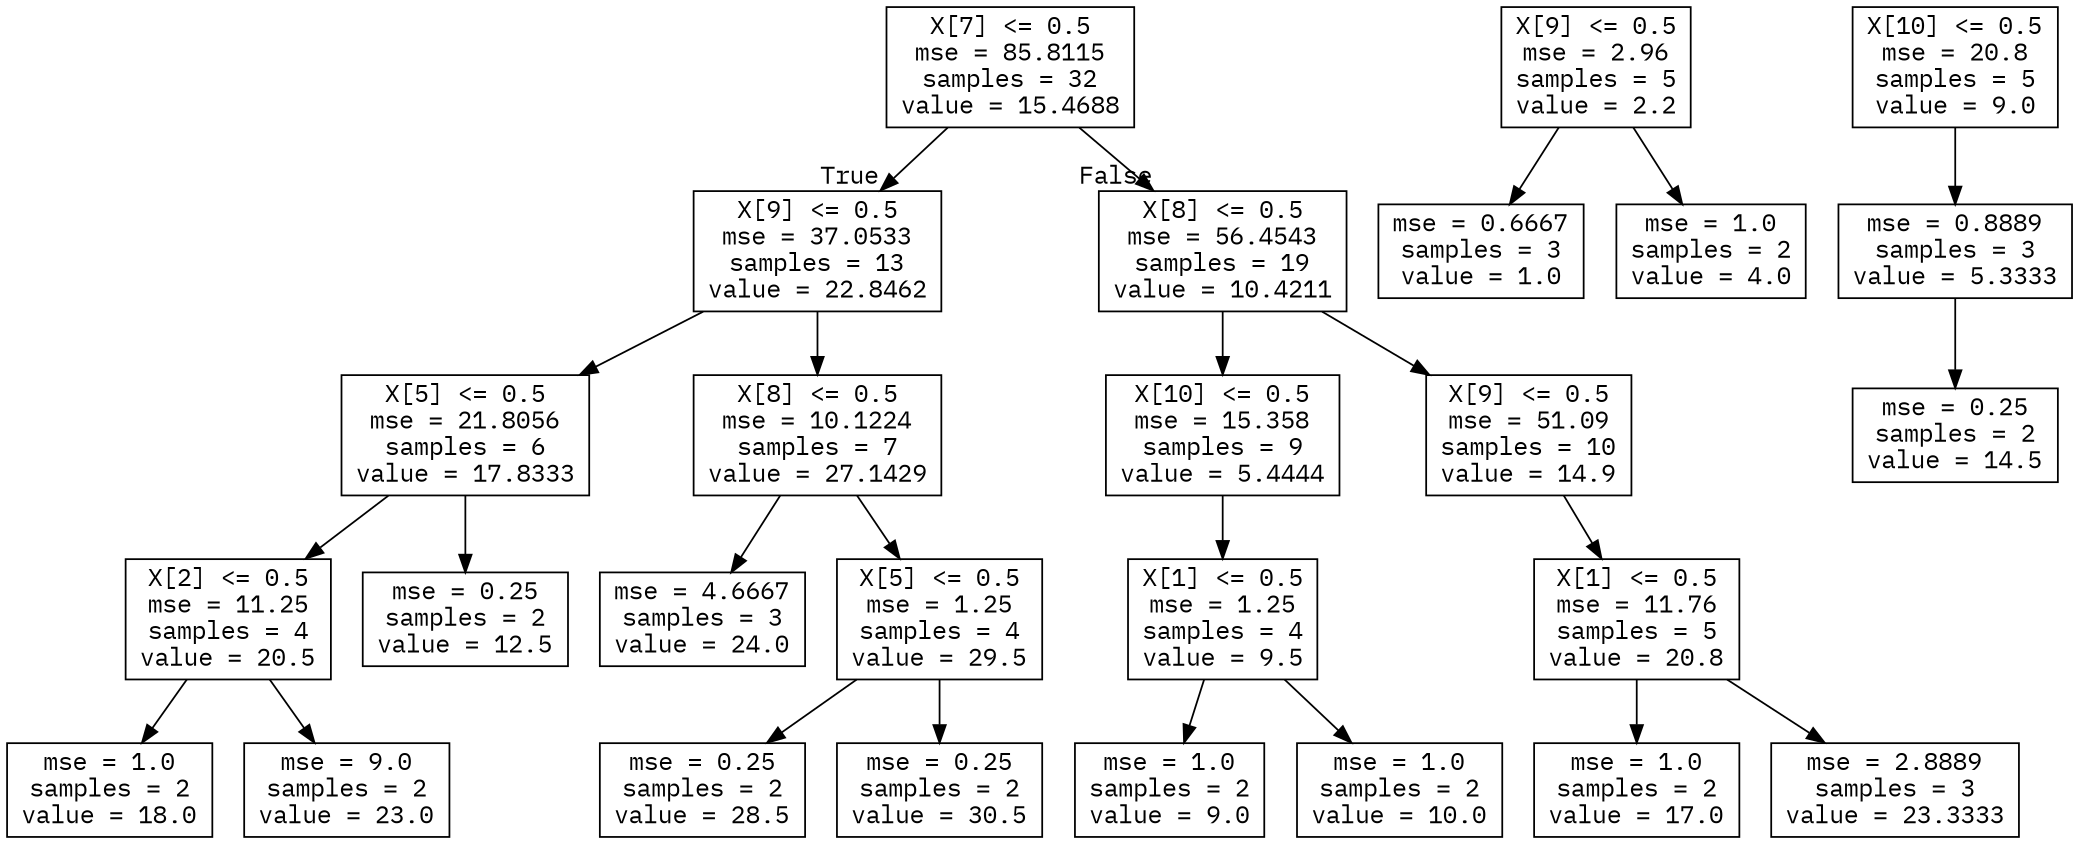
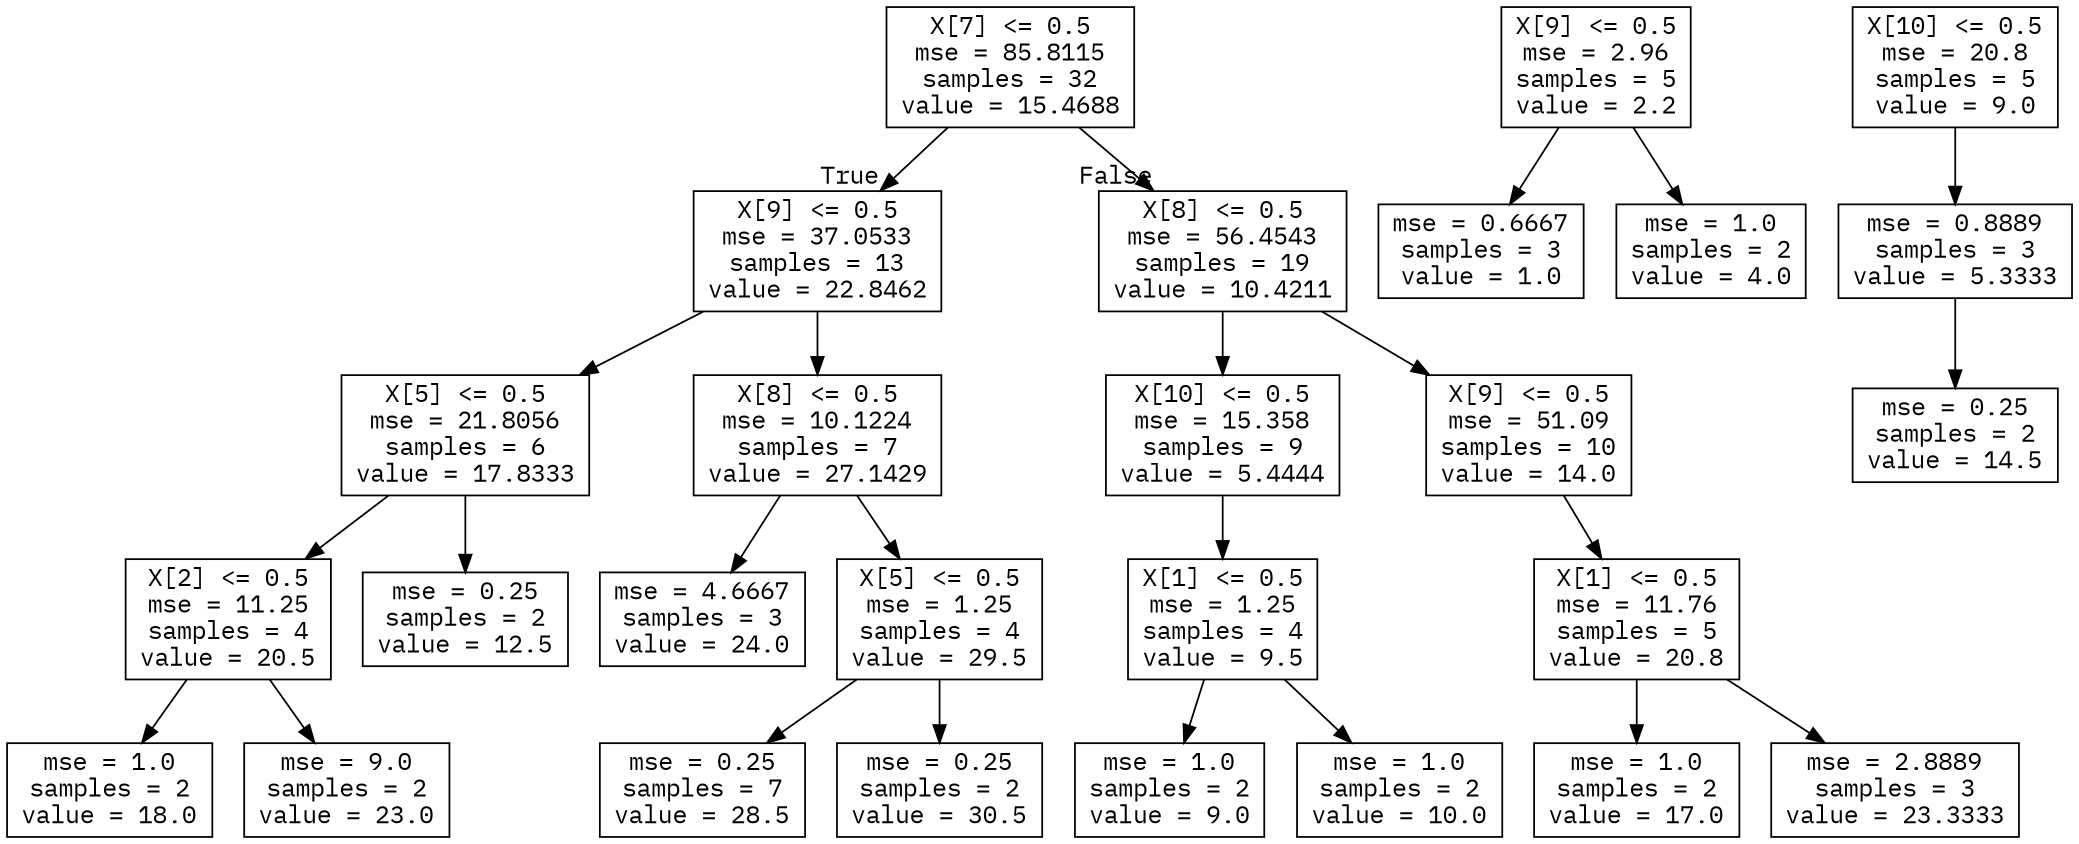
  digraph {
    fontname="IBM Plex Mono"
    node [fontname="IBM Plex Mono" shape=box]
    edge [fontname="IBM Plex Mono"]
    n1 [label="X[7] <= 0.5\nmse = 85.8115\nsamples = 32\nvalue = 15.4688"]
    n2 [label="X[9] <= 0.5\nmse = 37.0533\nsamples = 13\nvalue = 22.8462"]
    n3 [label="X[8] <= 0.5\nmse = 56.4543\nsamples = 19\nvalue = 10.4211"]
    n4 [label="X[5] <= 0.5\nmse = 21.8056\nsamples = 6\nvalue = 17.8333"]
    n5 [label="X[8] <= 0.5\nmse = 10.1224\nsamples = 7\nvalue = 27.1429"]
    n6 [label="X[10] <= 0.5\nmse = 15.358\nsamples = 9\nvalue = 5.4444"]
-   n7 [label="X[9] <= 0.5\nmse = 51.09\nsamples = 10\nvalue = 14.9"]
+   n7 [label="X[9] <= 0.5\nmse = 51.09\nsamples = 10\nvalue = 14.0"]
    n8 [label="X[2] <= 0.5\nmse = 11.25\nsamples = 4\nvalue = 20.5"]
    n9 [label="mse = 0.25\nsamples = 2\nvalue = 12.5"]
    n10 [label="mse = 4.6667\nsamples = 3\nvalue = 24.0"]
    n11 [label="X[5] <= 0.5\nmse = 1.25\nsamples = 4\nvalue = 29.5"]
    n12 [label="mse = 1.0\nsamples = 2\nvalue = 18.0"]
    n13 [label="mse = 9.0\nsamples = 2\nvalue = 23.0"]
-   n14 [label="mse = 0.25\nsamples = 2\nvalue = 28.5"]
+   n14 [label="mse = 0.25\nsamples = 7\nvalue = 28.5"]
    n15 [label="mse = 0.25\nsamples = 2\nvalue = 30.5"]
    n16 [label="X[1] <= 0.5\nmse = 1.25\nsamples = 4\nvalue = 9.5"]
    n17 [label="X[1] <= 0.5\nmse = 11.76\nsamples = 5\nvalue = 20.8"]
    n18 [label="X[9] <= 0.5\nmse = 2.96\nsamples = 5\nvalue = 2.2"]
    n19 [label="mse = 0.6667\nsamples = 3\nvalue = 1.0"]
    n20 [label="mse = 1.0\nsamples = 2\nvalue = 4.0"]
    n21 [label="mse = 1.0\nsamples = 2\nvalue = 9.0"]
    n22 [label="mse = 1.0\nsamples = 2\nvalue = 10.0"]
    n23 [label="X[10] <= 0.5\nmse = 20.8\nsamples = 5\nvalue = 9.0"]
    n24 [label="mse = 0.8889\nsamples = 3\nvalue = 5.3333"]
    n25 [label="mse = 1.0\nsamples = 2\nvalue = 17.0"]
    n26 [label="mse = 2.8889\nsamples = 3\nvalue = 23.3333"]
    n27 [label="mse = 0.25\nsamples = 2\nvalue = 14.5"]
    n1 -> n2 [headlabel=True labelangle=45 labeldistance=2.5]
    n1 -> n3 [headlabel=False labelangle=-45 labeldistance=2.5]
    n2 -> n4
    n2 -> n5
    n3 -> n6
    n3 -> n7
    n4 -> n8
    n4 -> n9
    n5 -> n10
    n5 -> n11
    n6 -> n16
    n7 -> n17
    n8 -> n12
    n8 -> n13
    n11 -> n14
    n11 -> n15
    n16 -> n21
    n16 -> n22
    n17 -> n25
    n17 -> n26
    n18 -> n19
    n18 -> n20
    n23 -> n24
    n24 -> n27
  }
